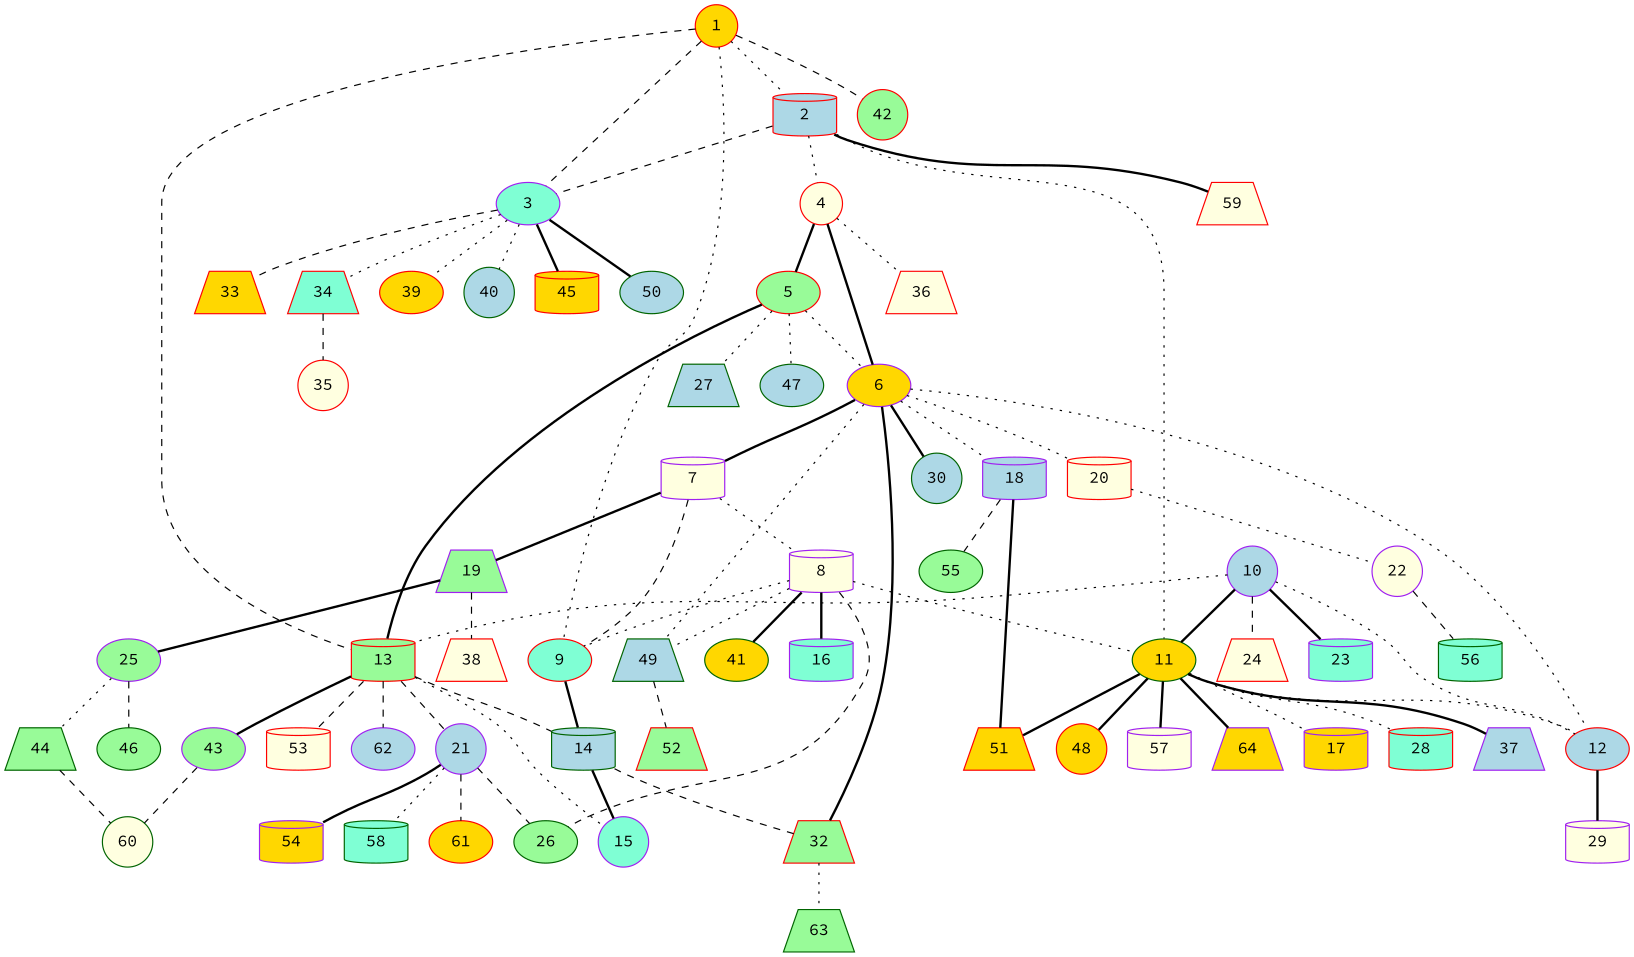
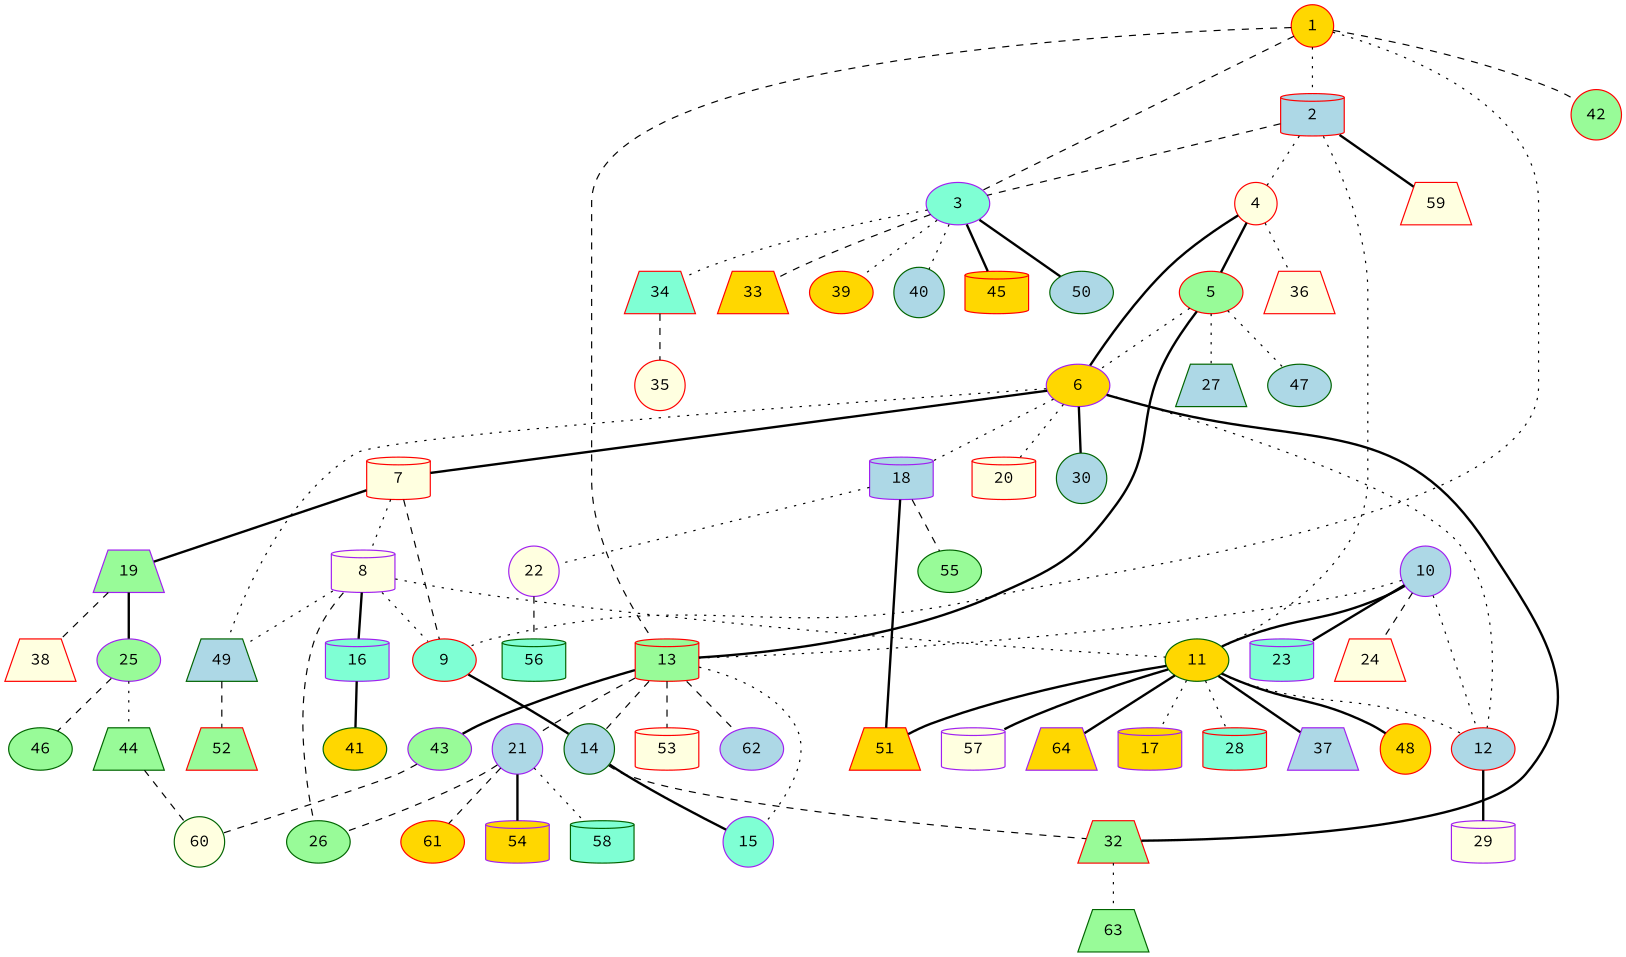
  graph {
    fontname="Source Code Pro"
    node [color=red fillcolor=lightblue fontname="Source Code Pro" shape=cylinder style=filled]
    edge [fontname="Source Code Pro" style=dotted]
    1 [fillcolor=gold shape=circle]
    2
    3 [color=purple fillcolor=aquamarine shape=ellipse]
    9 [fillcolor=aquamarine shape=ellipse]
    13 [fillcolor=palegreen]
    42 [fillcolor=palegreen shape=circle]
    4 [fillcolor=lightyellow shape=circle]
    11 [color=darkgreen fillcolor=gold shape=ellipse]
    59 [fillcolor=lightyellow shape=trapezium]
    33 [fillcolor=gold shape=trapezium]
    34 [fillcolor=aquamarine shape=trapezium]
    39 [fillcolor=gold shape=ellipse]
    40 [color=darkgreen shape=circle]
    45 [fillcolor=gold]
    50 [color=darkgreen shape=ellipse]
-   14 [color=darkgreen]
+   14 [color=darkgreen shape=circle]
    15 [color=purple fillcolor=aquamarine shape=circle]
    21 [color=purple shape=circle]
    43 [color=purple fillcolor=palegreen shape=ellipse]
    53 [fillcolor=lightyellow]
    62 [color=purple shape=ellipse]
    5 [fillcolor=palegreen shape=ellipse]
    6 [color=purple fillcolor=gold shape=ellipse]
    36 [fillcolor=lightyellow shape=trapezium]
    12 [shape=ellipse]
    17 [color=purple fillcolor=gold]
    28 [fillcolor=aquamarine]
    37 [color=purple shape=trapezium]
    48 [fillcolor=gold shape=circle]
    51 [fillcolor=gold shape=trapezium]
    57 [color=purple fillcolor=lightyellow]
    64 [color=purple fillcolor=gold shape=trapezium]
    35 [fillcolor=lightyellow shape=circle]
    27 [color=darkgreen shape=trapezium]
    47 [color=darkgreen shape=ellipse]
-   7 [color=purple fillcolor=lightyellow]
+   7 [fillcolor=lightyellow]
    18 [color=purple]
    20 [fillcolor=lightyellow]
    30 [color=darkgreen shape=circle]
    32 [fillcolor=palegreen shape=trapezium]
    49 [color=darkgreen shape=trapezium]
    8 [color=purple fillcolor=lightyellow]
    19 [color=purple fillcolor=palegreen shape=trapezium]
    29 [color=purple fillcolor=lightyellow]
    22 [color=purple fillcolor=lightyellow shape=circle]
    55 [color=darkgreen fillcolor=palegreen shape=ellipse]
    63 [color=darkgreen fillcolor=palegreen shape=trapezium]
    52 [fillcolor=palegreen shape=trapezium]
    16 [color=purple fillcolor=aquamarine]
    26 [color=darkgreen fillcolor=palegreen shape=ellipse]
    41 [color=darkgreen fillcolor=gold shape=ellipse]
    25 [color=purple fillcolor=palegreen shape=ellipse]
    38 [fillcolor=lightyellow shape=trapezium]
    10 [color=purple shape=circle]
    23 [color=purple fillcolor=aquamarine]
    24 [fillcolor=lightyellow shape=trapezium]
    54 [color=purple fillcolor=gold]
    58 [color=darkgreen fillcolor=aquamarine]
    61 [fillcolor=gold shape=ellipse]
    60 [color=darkgreen fillcolor=lightyellow shape=circle]
    56 [color=darkgreen fillcolor=aquamarine]
    44 [color=darkgreen fillcolor=palegreen shape=trapezium]
    46 [color=darkgreen fillcolor=palegreen shape=ellipse]
    1 -- 2
    1 -- 3 [style=dashed]
    1 -- 9
    1 -- 13 [style=dashed]
    1 -- 42 [style=dashed]
    2 -- 3 [style=dashed]
    2 -- 4
    2 -- 11
    2 -- 59 [style=bold]
    3 -- 33 [style=dashed]
    3 -- 34
    3 -- 39
    3 -- 40
    3 -- 45 [style=bold]
    3 -- 50 [style=bold]
    9 -- 14 [style=bold]
    13 -- 14 [style=dashed]
    13 -- 15
    13 -- 21 [style=dashed]
    13 -- 43 [style=bold]
    13 -- 53 [style=dashed]
    13 -- 62 [style=dashed]
    4 -- 5 [style=bold]
    4 -- 6 [style=bold]
    4 -- 36
    11 -- 12
    11 -- 17
    11 -- 28
    11 -- 37 [style=bold]
    11 -- 48 [style=bold]
    11 -- 51 [style=bold]
    11 -- 57 [style=bold]
    11 -- 64 [style=bold]
    34 -- 35 [style=dashed]
    14 -- 15 [style=bold]
    14 -- 32 [style=dashed]
    21 -- 26 [style=dashed]
    21 -- 54 [style=bold]
    21 -- 58
    21 -- 61 [style=dashed]
    43 -- 60 [style=dashed]
    5 -- 13 [style=bold]
    5 -- 6
    5 -- 27
    5 -- 47
    6 -- 12
    6 -- 7 [style=bold]
    6 -- 18
    6 -- 20
    6 -- 30 [style=bold]
    6 -- 32 [style=bold]
    6 -- 49
    12 -- 29 [style=bold]
    7 -- 9 [style=dashed]
    7 -- 8
    7 -- 19 [style=bold]
    18 -- 51 [style=bold]
-   20 -- 22
+   18 -- 22
    18 -- 55 [style=dashed]
    32 -- 63
    49 -- 52 [style=dashed]
    8 -- 9
    8 -- 11
    8 -- 49
    8 -- 16 [style=bold]
    8 -- 26 [style=dashed]
-   8 -- 41 [style=bold]
+   16 -- 41 [style=bold]
    19 -- 25 [style=bold]
    19 -- 38 [style=dashed]
    22 -- 56 [style=dashed]
    25 -- 44
    25 -- 46 [style=dashed]
    10 -- 13
    10 -- 11 [style=bold]
    10 -- 12
    10 -- 23 [style=bold]
    10 -- 24 [style=dashed]
    44 -- 60 [style=dashed]
  }
